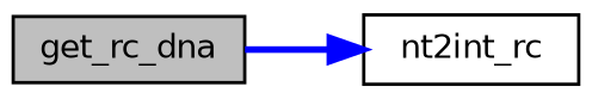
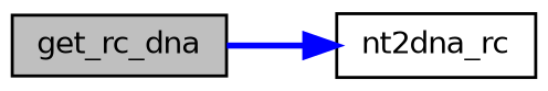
  digraph {
    rankdir=LR
    node [color=black fontname=Helvetica fontsize=10 shape=record style=filled]
    n1 [fillcolor=grey75 fontcolor=black height=0.2 label=get_rc_dna width=0.4]
-   n2 [fillcolor=white height=0.2 label=nt2int_rc width=0.4]
+   n2 [fillcolor=white height=0.2 label=nt2dna_rc width=0.4]
    n1 -> n2 [color=blue fontname=Helvetica fontsize=10 labelfontname=Helvetica labelfontsize=10 style=bold]
  }
